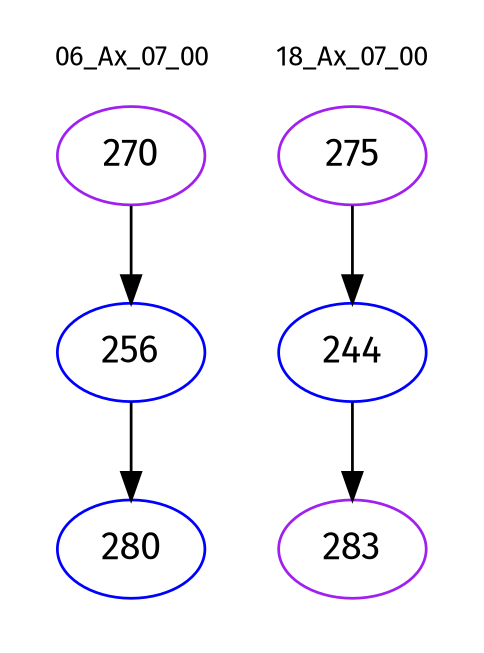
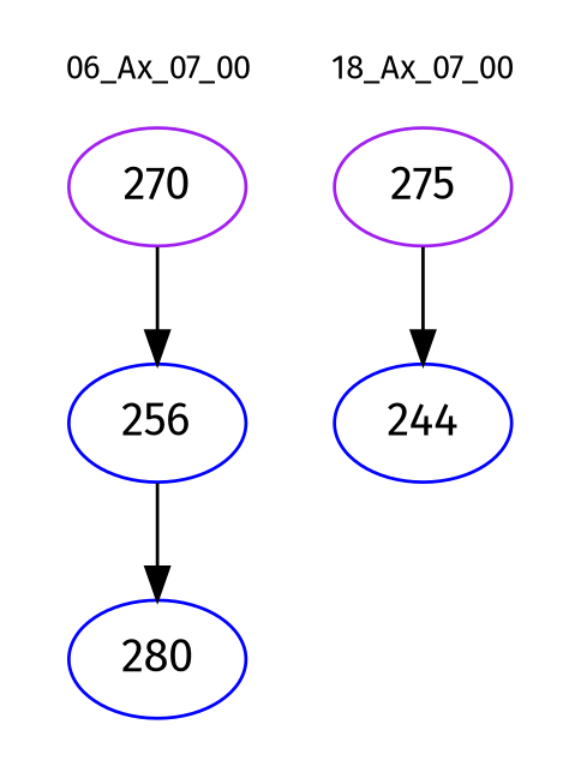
  digraph {
    fontname="Fira Sans"
    node [color=purple fontname="Fira Sans"]
    edge [color=black fontname="Fira Sans"]
    n1 [label=270]
    n2 [color=blue label=256]
    n3 [color=blue label=280]
    n4 [label=275]
    n5 [color=blue label=244]
-   n6 [label=283]
    subgraph cluster_1 {
      color=white
      fontsize=10
      label="06_Ax_07_00"
      n1
      n2
      n3
    }
    subgraph cluster_2 {
      color=white
      fontsize=10
      label="18_Ax_07_00"
      n4
      n5
-     n6
    }
    n1 -> n2
    n2 -> n3
    n4 -> n5
-   n5 -> n6
  }
